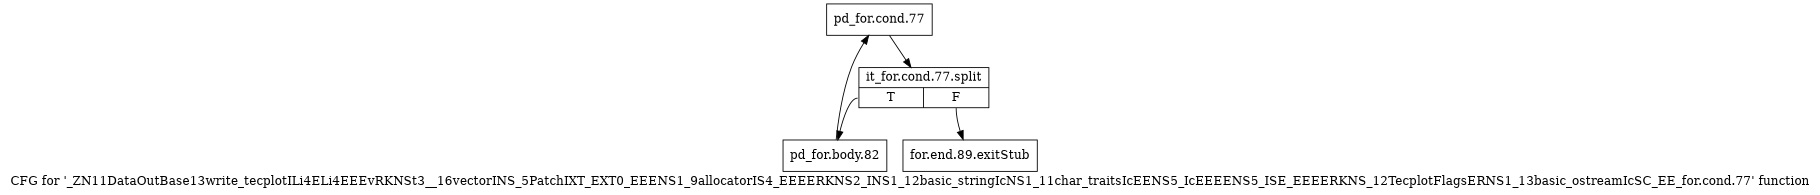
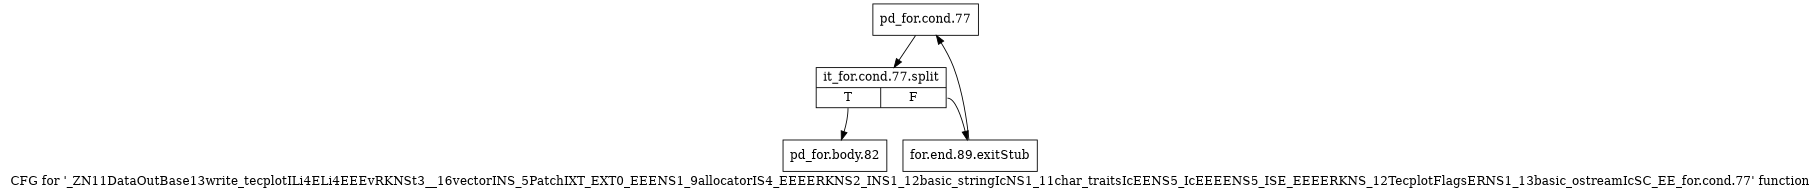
  digraph {
    label="CFG for '_ZN11DataOutBase13write_tecplotILi4ELi4EEEvRKNSt3__16vectorINS_5PatchIXT_EXT0_EEENS1_9allocatorIS4_EEEERKNS2_INS1_12basic_stringIcNS1_11char_traitsIcEENS5_IcEEEENS5_ISE_EEEERKNS_12TecplotFlagsERNS1_13basic_ostreamIcSC_EE_for.cond.77' function"
    node [shape=record]
    n1 [label="{pd_for.cond.77}"]
    n2 [label="{it_for.cond.77.split|{<s0>T|<s1>F}}"]
    n3 [label="{for.end.89.exitStub}"]
    n4 [label="{pd_for.body.82}"]
    n1 -> n2
    n2 -> n3 [tailport=s1]
    n2 -> n4 [tailport=s0]
-   n4 -> n1
+   n3 -> n1
  }
